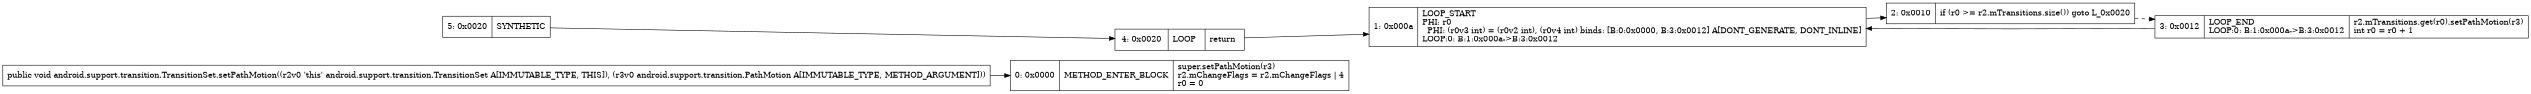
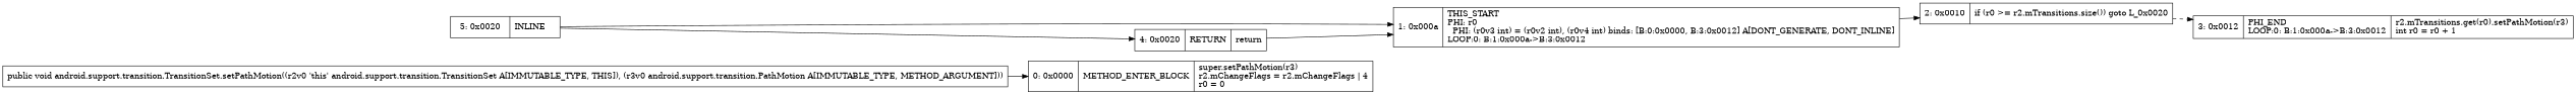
  digraph {
    rankdir=LR
    node [shape=record]
    n1 [label="{0\:\ 0x0000|METHOD_ENTER_BLOCK\l|super.setPathMotion(r3)\lr2.mChangeFlags = r2.mChangeFlags \| 4\lr0 = 0\l}"]
-   n2 [label="{1\:\ 0x000a|LOOP_START\lPHI: r0 \l  PHI: (r0v3 int) = (r0v2 int), (r0v4 int) binds: [B:0:0x0000, B:3:0x0012] A[DONT_GENERATE, DONT_INLINE]\lLOOP:0: B:1:0x000a\-\>B:3:0x0012\l}"]
+   n2 [label="{1\:\ 0x000a|THIS_START\lPHI: r0 \l  PHI: (r0v3 int) = (r0v2 int), (r0v4 int) binds: [B:0:0x0000, B:3:0x0012] A[DONT_GENERATE, DONT_INLINE]\lLOOP:0: B:1:0x000a\-\>B:3:0x0012\l}"]
    n3 [label="{2\:\ 0x0010|if (r0 \>= r2.mTransitions.size()) goto L_0x0020\l}"]
-   n4 [label="{3\:\ 0x0012|LOOP_END\lLOOP:0: B:1:0x000a\-\>B:3:0x0012\l|r2.mTransitions.get(r0).setPathMotion(r3)\lint r0 = r0 + 1\l}"]
-   n5 [label="{5\:\ 0x0020|SYNTHETIC\l}"]
-   n6 [label="{4\:\ 0x0020|LOOP\l|return\l}"]
+   n4 [label="{3\:\ 0x0012|PHI_END\lLOOP:0: B:1:0x000a\-\>B:3:0x0012\l|r2.mTransitions.get(r0).setPathMotion(r3)\lint r0 = r0 + 1\l}"]
+   n5 [label="{5\:\ 0x0020|INLINE\l}"]
+   n6 [label="{4\:\ 0x0020|RETURN\l|return\l}"]
    n7 [label="{public void android.support.transition.TransitionSet.setPathMotion((r2v0 'this' android.support.transition.TransitionSet A[IMMUTABLE_TYPE, THIS]), (r3v0 android.support.transition.PathMotion A[IMMUTABLE_TYPE, METHOD_ARGUMENT])) }"]
    n2 -> n3
    n3 -> n4 [style=dashed]
-   n4 -> n2
+   n5 -> n2
    n5 -> n6
    n6 -> n2
    n7 -> n1
  }
